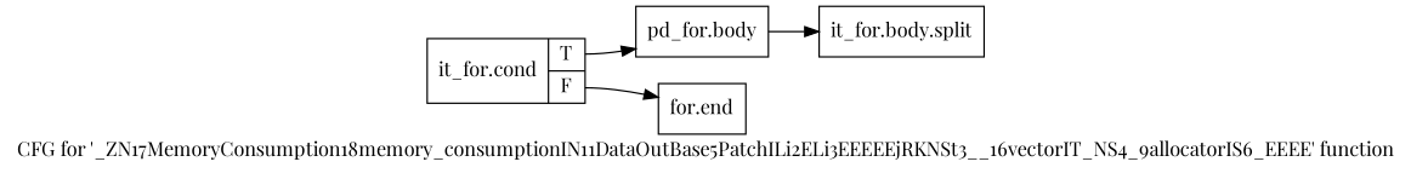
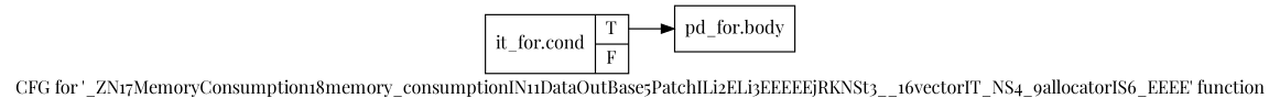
  digraph {
    fontname="Playfair Display"
    label="CFG for '_ZN17MemoryConsumption18memory_consumptionIN11DataOutBase5PatchILi2ELi3EEEEEjRKNSt3__16vectorIT_NS4_9allocatorIS6_EEEE' function"
    rankdir=LR
    node [fontname="Playfair Display" shape=record]
    edge [fontname="Playfair Display"]
    n1 [label="{it_for.cond|{<s0>T|<s1>F}}"]
    n2 [label="{pd_for.body}"]
-   n3 [label="{for.end}"]
-   n4 [label="{it_for.body.split}"]
    n1 -> n2 [tailport=s0]
-   n1 -> n3 [tailport=s1]
-   n2 -> n4
  }
